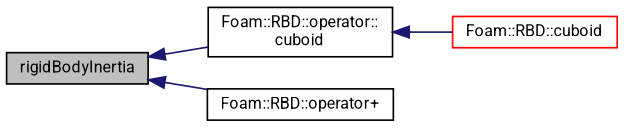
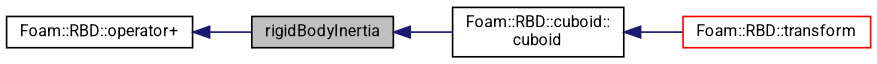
  digraph {
    fontname=Roboto
    rankdir=LR
    node [color=black fontname=Roboto fontsize=10 shape=record]
    edge [color=midnightblue dir=back fontname=Roboto fontsize=10 labelfontname=Helvetica labelfontsize=10 style=solid]
    n1 [fillcolor=grey75 fontcolor=black height=0.2 label=rigidBodyInertia style=filled width=0.4]
-   n2 [height=0.2 label="Foam::RBD::operator::\lcuboid" width=0.4]
+   n2 [height=0.2 label="Foam::RBD::cuboid::\lcuboid" width=0.4]
    n3 [height=0.2 label="Foam::RBD::operator+" width=0.4]
-   n4 [color=red height=0.2 label="Foam::RBD::cuboid" width=0.4]
+   n4 [color=red height=0.2 label="Foam::RBD::transform" width=0.4]
    n1 -> n2
-   n1 -> n3
+   n3 -> n1
    n2 -> n4
  }
